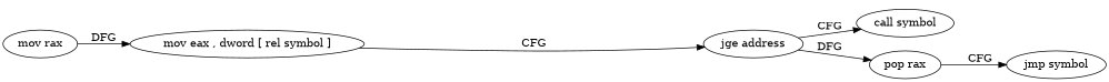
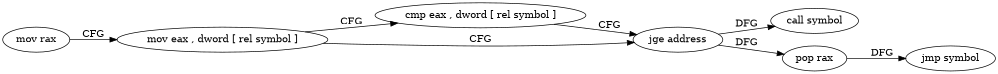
  digraph {
    rankdir=LR
    n1 [label="mov rax"]
    n2 [label="mov eax , dword [ rel symbol ]"]
+   n3 [label="cmp eax , dword [ rel symbol ]"]
    n4 [label="jge address"]
    n5 [label="call symbol"]
    n6 [label="pop rax"]
    n7 [label="jmp symbol"]
-   n1 -> n2 [label=DFG]
+   n1 -> n2 [label=CFG]
+   n2 -> n3 [label=CFG]
    n2 -> n4 [label=CFG]
-   n4 -> n5 [label=CFG]
+   n3 -> n4 [label=CFG]
+   n4 -> n5 [label=DFG]
    n4 -> n6 [label=DFG]
-   n6 -> n7 [label=CFG]
+   n6 -> n7 [label=DFG]
  }
